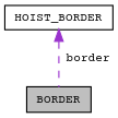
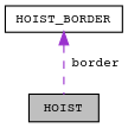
  digraph {
    fontname="Courier Prime"
    node [color=black fontname="Courier Prime" fontsize=10 shape=record style=filled]
-   n1 [fillcolor=grey75 fontcolor=black height=0.2 label=BORDER width=0.4]
+   n1 [fillcolor=grey75 fontcolor=black height=0.2 label=HOIST width=0.4]
    n2 [fillcolor=white height=0.2 label=HOIST_BORDER width=0.4]
    n2 -> n1 [color=darkorchid3 dir=back fontname="Courier Prime" fontsize=10 label=" border" labelfontname=Helvetica labelfontsize=10 style=dashed]
  }
